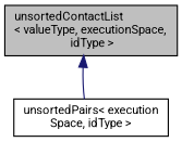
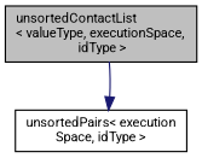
  digraph {
    fontname=Roboto
    node [color=black fontname=Roboto fontsize=10 shape=record style=filled]
    n1 [fillcolor=grey75 fontcolor=black height=0.2 label="unsortedContactList\l\< valueType, executionSpace,\l idType \>" width=0.4]
    n2 [fillcolor=white height=0.2 label="unsortedPairs\< execution\lSpace, idType \>" width=0.4]
-   n1 -> n2 [color=midnightblue dir=back fontname=Roboto fontsize=10 labelfontname=Helvetica labelfontsize=10 style=solid]
+   n2 -> n1 [color=midnightblue dir=back fontname=Roboto fontsize=10 labelfontname=Helvetica labelfontsize=10 style=solid]
  }
